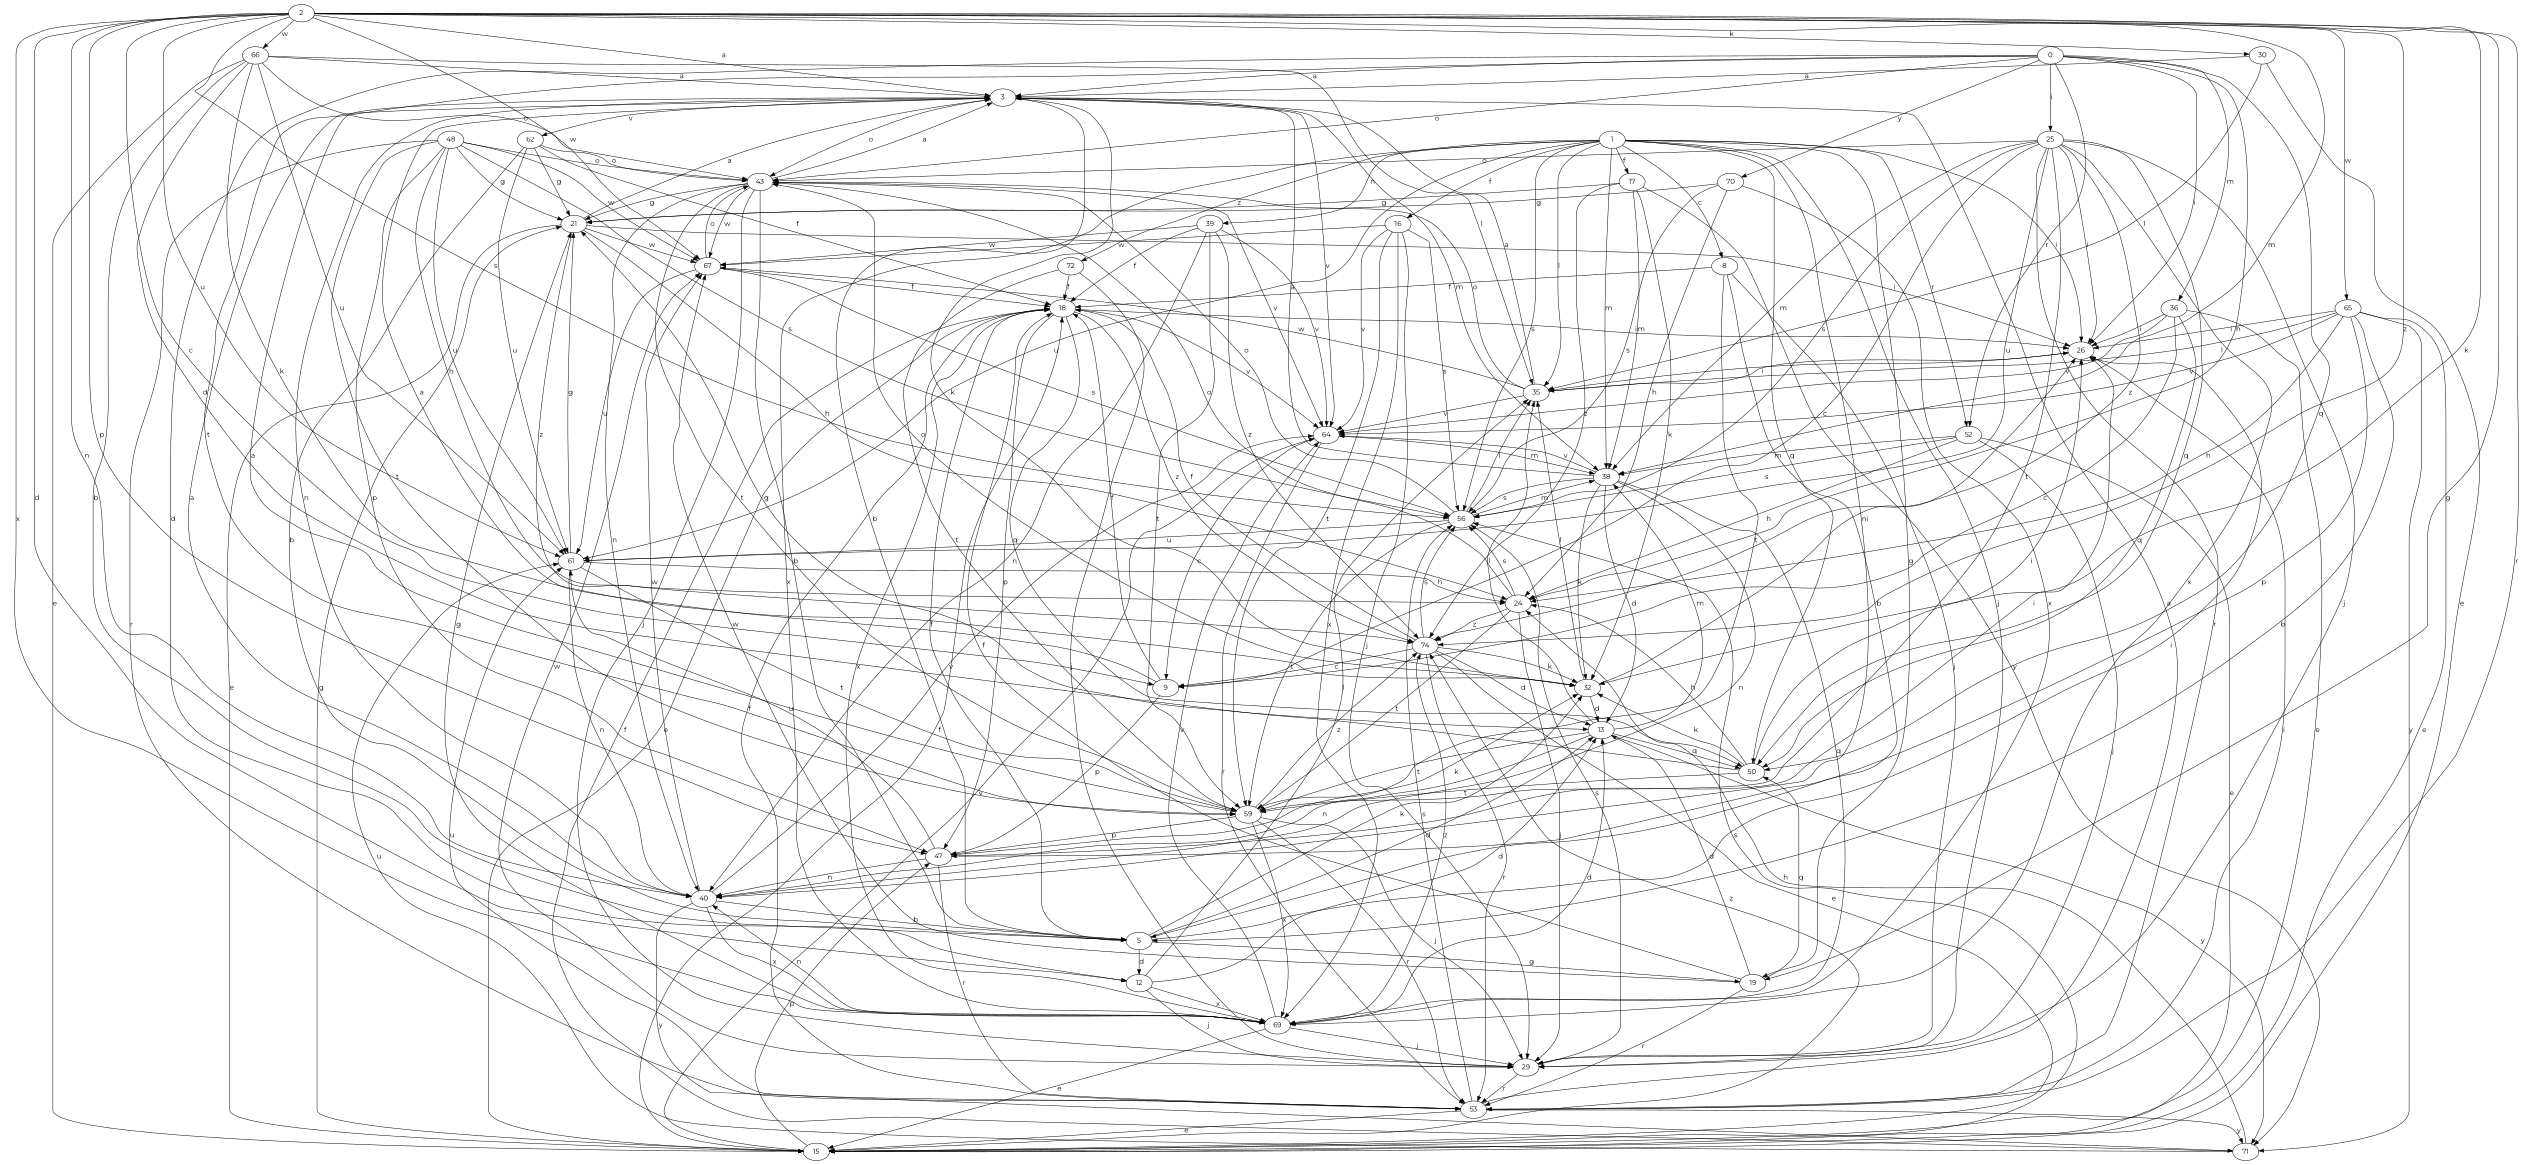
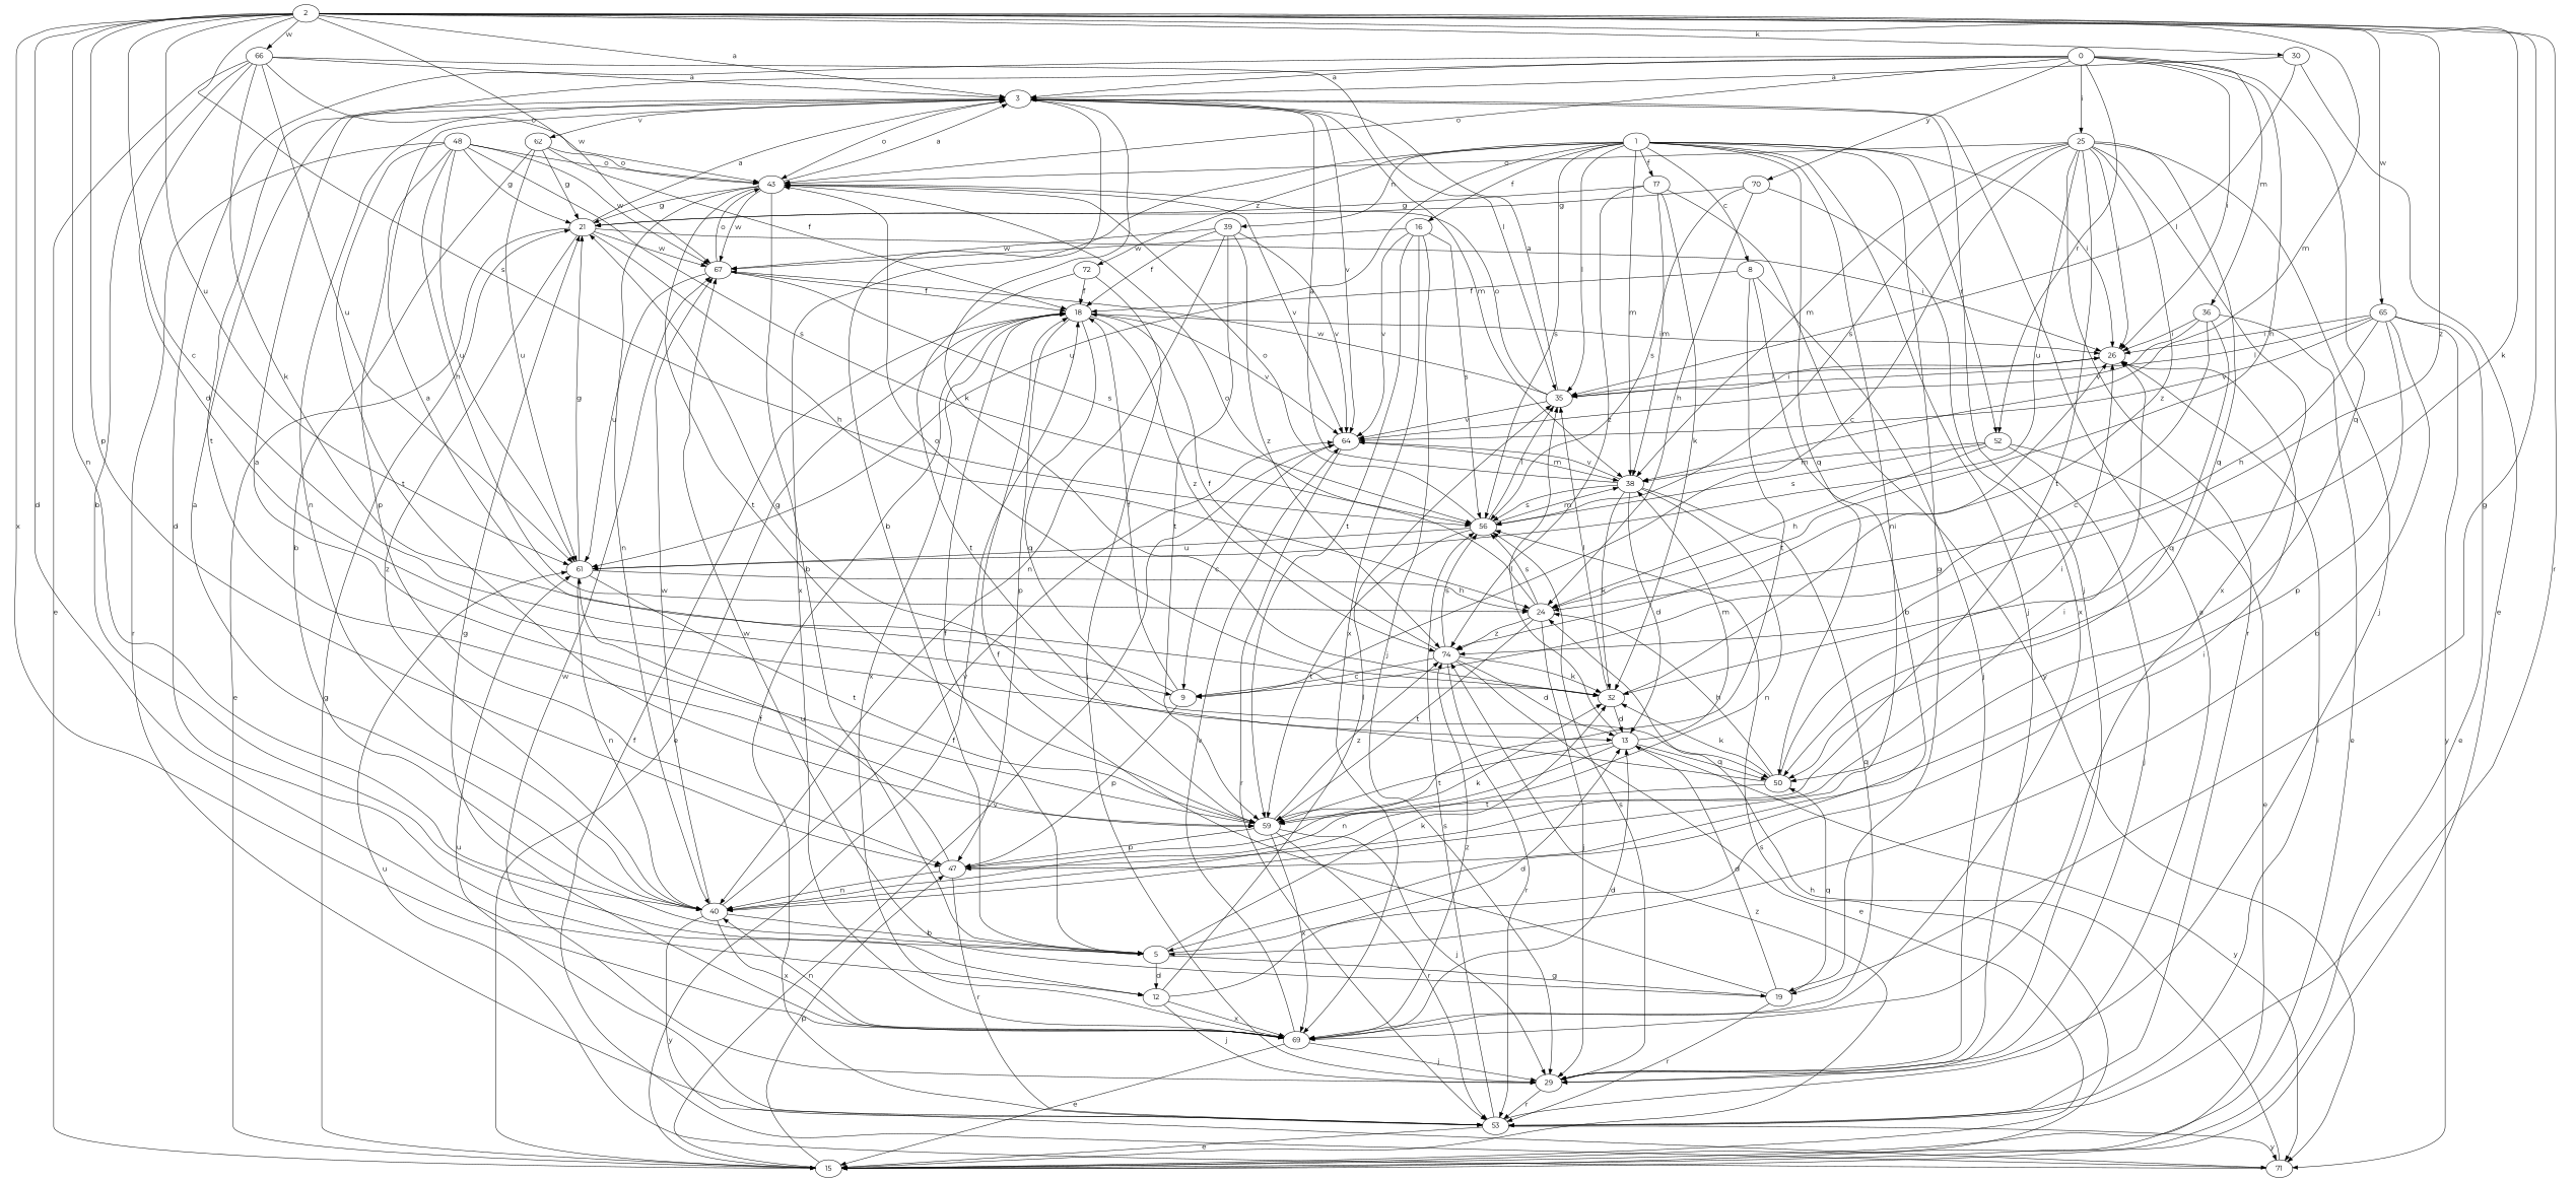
  strict digraph {
    fontname=Montserrat
    node [fontname=Montserrat]
    edge [fontname=Montserrat]
    0
    3
    12
    24
    25
    26
    36
    43
    50
    52
    59
    70
    29
    38
    40
    32
    5
    62
    64
    35
    69
    13
    56
    74
    61
    9
    53
    15
    67
    21
    48
    47
    1
    8
    16
    17
    19
    39
    72
    18
    71
    2
    30
    65
    66
    0 -> 3 [label=a]
    0 -> 12 [label=d]
    0 -> 24 [label=h]
    0 -> 25 [label=i]
    0 -> 26 [label=i]
    0 -> 36 [label=m]
    0 -> 43 [label=o]
    0 -> 50 [label=q]
    0 -> 52 [label=r]
    0 -> 59 [label=t]
    0 -> 70 [label=y]
    3 -> 43 [label=o]
-   43 -> 29 [label=j]
+   3 -> 29 [label=j]
    3 -> 38 [label=m]
    3 -> 40 [label=n]
    3 -> 32 [label=k]
    3 -> 5 [label=b]
    3 -> 62 [label=v]
    3 -> 64 [label=v]
    12 -> 29 [label=j]
    12 -> 35 [label=l]
    12 -> 69 [label=x]
    12 -> 13 [label=d]
    24 -> 43 [label=o]
    24 -> 59 [label=t]
    24 -> 29 [label=j]
    24 -> 56 [label=s]
    24 -> 74 [label=z]
    25 -> 26 [label=i]
    25 -> 43 [label=o]
    25 -> 50 [label=q]
    25 -> 59 [label=t]
    25 -> 29 [label=j]
    25 -> 38 [label=m]
    25 -> 69 [label=x]
    25 -> 56 [label=s]
    25 -> 74 [label=z]
    25 -> 61 [label=u]
    25 -> 9 [label=c]
    25 -> 53 [label=r]
    26 -> 35 [label=l]
    36 -> 26 [label=i]
    36 -> 50 [label=q]
    36 -> 64 [label=v]
    36 -> 9 [label=c]
    36 -> 15 [label=e]
    43 -> 3 [label=a]
    43 -> 59 [label=t]
    43 -> 40 [label=n]
    43 -> 5 [label=b]
    43 -> 64 [label=v]
    43 -> 67 [label=w]
    43 -> 21 [label=g]
    50 -> 24 [label=h]
    50 -> 26 [label=i]
    50 -> 59 [label=t]
    50 -> 32 [label=k]
    50 -> 21 [label=g]
    52 -> 24 [label=h]
    52 -> 29 [label=j]
    52 -> 38 [label=m]
    52 -> 56 [label=s]
    52 -> 15 [label=e]
    59 -> 3 [label=a]
    59 -> 29 [label=j]
    59 -> 69 [label=x]
    59 -> 74 [label=z]
    59 -> 53 [label=r]
    59 -> 47 [label=p]
    70 -> 24 [label=h]
    70 -> 69 [label=x]
    70 -> 56 [label=s]
    70 -> 21 [label=g]
    29 -> 56 [label=s]
    29 -> 53 [label=r]
    29 -> 67 [label=w]
    38 -> 3 [label=a]
    38 -> 40 [label=n]
    38 -> 32 [label=k]
    38 -> 64 [label=v]
    38 -> 69 [label=q]
    38 -> 13 [label=d]
    38 -> 56 [label=s]
    40 -> 3 [label=a]
    40 -> 5 [label=b]
    40 -> 64 [label=v]
    40 -> 69 [label=x]
    40 -> 67 [label=w]
    40 -> 71 [label=y]
    32 -> 26 [label=i]
    32 -> 43 [label=o]
    32 -> 35 [label=l]
    32 -> 13 [label=d]
    5 -> 12 [label=d]
    5 -> 26 [label=i]
    5 -> 32 [label=k]
-   5 -> 13 [label=d]
    5 -> 19 [label=g]
    5 -> 18 [label=f]
    62 -> 43 [label=o]
    62 -> 5 [label=b]
    62 -> 61 [label=u]
    62 -> 21 [label=g]
    62 -> 18 [label=f]
    64 -> 38 [label=m]
    64 -> 9 [label=c]
    64 -> 53 [label=r]
    35 -> 3 [label=a]
    35 -> 26 [label=i]
    35 -> 43 [label=o]
    35 -> 64 [label=v]
    35 -> 67 [label=w]
    69 -> 29 [label=j]
    69 -> 40 [label=n]
    69 -> 64 [label=v]
    69 -> 13 [label=d]
    69 -> 74 [label=z]
    69 -> 15 [label=e]
    69 -> 21 [label=g]
    13 -> 50 [label=q]
    13 -> 59 [label=t]
    13 -> 38 [label=m]
    13 -> 40 [label=n]
    13 -> 35 [label=l]
    13 -> 71 [label=y]
    56 -> 43 [label=o]
    56 -> 59 [label=t]
    56 -> 38 [label=m]
    56 -> 35 [label=l]
    56 -> 61 [label=u]
    74 -> 32 [label=k]
    74 -> 13 [label=d]
    74 -> 56 [label=s]
    74 -> 9 [label=c]
    74 -> 53 [label=r]
    74 -> 15 [label=e]
    74 -> 18 [label=f]
    61 -> 24 [label=h]
    61 -> 59 [label=t]
    61 -> 40 [label=n]
    61 -> 21 [label=g]
    9 -> 3 [label=a]
    9 -> 47 [label=p]
    9 -> 18 [label=f]
    53 -> 3 [label=a]
    53 -> 26 [label=i]
    53 -> 56 [label=s]
    53 -> 61 [label=u]
    53 -> 15 [label=e]
    53 -> 18 [label=f]
    53 -> 71 [label=y]
    15 -> 64 [label=v]
    15 -> 56 [label=s]
    15 -> 74 [label=z]
    15 -> 21 [label=g]
    15 -> 47 [label=p]
    15 -> 18 [label=f]
    67 -> 43 [label=o]
    67 -> 56 [label=s]
    67 -> 61 [label=u]
    67 -> 18 [label=f]
    21 -> 3 [label=a]
    21 -> 24 [label=h]
    21 -> 26 [label=i]
-   21 -> 74 [label=z]
+   21 -> 40 [label=z]
    21 -> 15 [label=e]
    21 -> 67 [label=w]
    48 -> 24 [label=h]
    48 -> 43 [label=o]
    48 -> 59 [label=t]
    48 -> 56 [label=s]
    48 -> 61 [label=u]
    48 -> 53 [label=r]
    48 -> 67 [label=w]
    48 -> 21 [label=g]
    48 -> 47 [label=p]
    47 -> 26 [label=i]
    47 -> 40 [label=n]
    47 -> 32 [label=k]
    47 -> 61 [label=u]
    47 -> 53 [label=r]
    1 -> 26 [label=i]
    1 -> 50 [label=q]
    1 -> 52 [label=r]
    1 -> 29 [label=j]
    1 -> 38 [label=m]
    1 -> 40 [label=n]
    1 -> 35 [label=l]
    1 -> 69 [label=x]
    1 -> 56 [label=s]
    1 -> 61 [label=u]
    1 -> 8 [label=c]
    1 -> 16 [label=f]
    1 -> 17 [label=f]
    1 -> 19 [label=g]
    1 -> 39 [label=n]
    1 -> 72 [label=z]
    8 -> 59 [label=t]
    8 -> 29 [label=j]
    8 -> 5 [label=b]
    8 -> 18 [label=f]
    16 -> 59 [label=t]
    16 -> 29 [label=j]
    16 -> 64 [label=v]
    16 -> 69 [label=x]
    16 -> 56 [label=s]
    16 -> 67 [label=w]
    17 -> 38 [label=m]
    17 -> 32 [label=k]
    17 -> 74 [label=z]
    17 -> 21 [label=g]
    17 -> 71 [label=y]
    19 -> 50 [label=q]
    19 -> 13 [label=d]
    19 -> 53 [label=r]
    19 -> 67 [label=w]
    19 -> 18 [label=f]
    39 -> 59 [label=t]
    39 -> 40 [label=n]
    39 -> 64 [label=v]
    39 -> 74 [label=z]
    39 -> 67 [label=w]
    39 -> 18 [label=f]
    72 -> 59 [label=t]
    72 -> 29 [label=j]
    72 -> 18 [label=f]
    18 -> 26 [label=i]
    18 -> 50 [label=q]
    18 -> 64 [label=v]
    18 -> 69 [label=x]
    18 -> 74 [label=z]
    18 -> 15 [label=e]
    18 -> 47 [label=p]
    71 -> 24 [label=h]
    71 -> 61 [label=u]
    71 -> 18 [label=f]
    2 -> 3 [label=a]
    2 -> 12 [label=d]
    2 -> 38 [label=m]
    2 -> 40 [label=n]
    2 -> 32 [label=k]
    2 -> 69 [label=x]
    2 -> 56 [label=s]
    2 -> 74 [label=z]
    2 -> 61 [label=u]
    2 -> 9 [label=c]
    2 -> 53 [label=r]
    2 -> 67 [label=w]
    2 -> 47 [label=p]
    2 -> 19 [label=g]
    2 -> 30 [label=k]
    2 -> 65 [label=w]
    2 -> 66 [label=w]
    30 -> 3 [label=a]
    30 -> 35 [label=l]
    30 -> 15 [label=e]
    65 -> 24 [label=h]
    65 -> 26 [label=i]
    65 -> 5 [label=b]
    65 -> 64 [label=v]
    65 -> 35 [label=l]
    65 -> 15 [label=e]
    65 -> 47 [label=p]
    65 -> 71 [label=y]
    66 -> 3 [label=a]
    66 -> 43 [label=o]
    66 -> 32 [label=k]
    66 -> 5 [label=b]
    66 -> 35 [label=l]
    66 -> 13 [label=d]
    66 -> 61 [label=u]
    66 -> 15 [label=e]
  }
